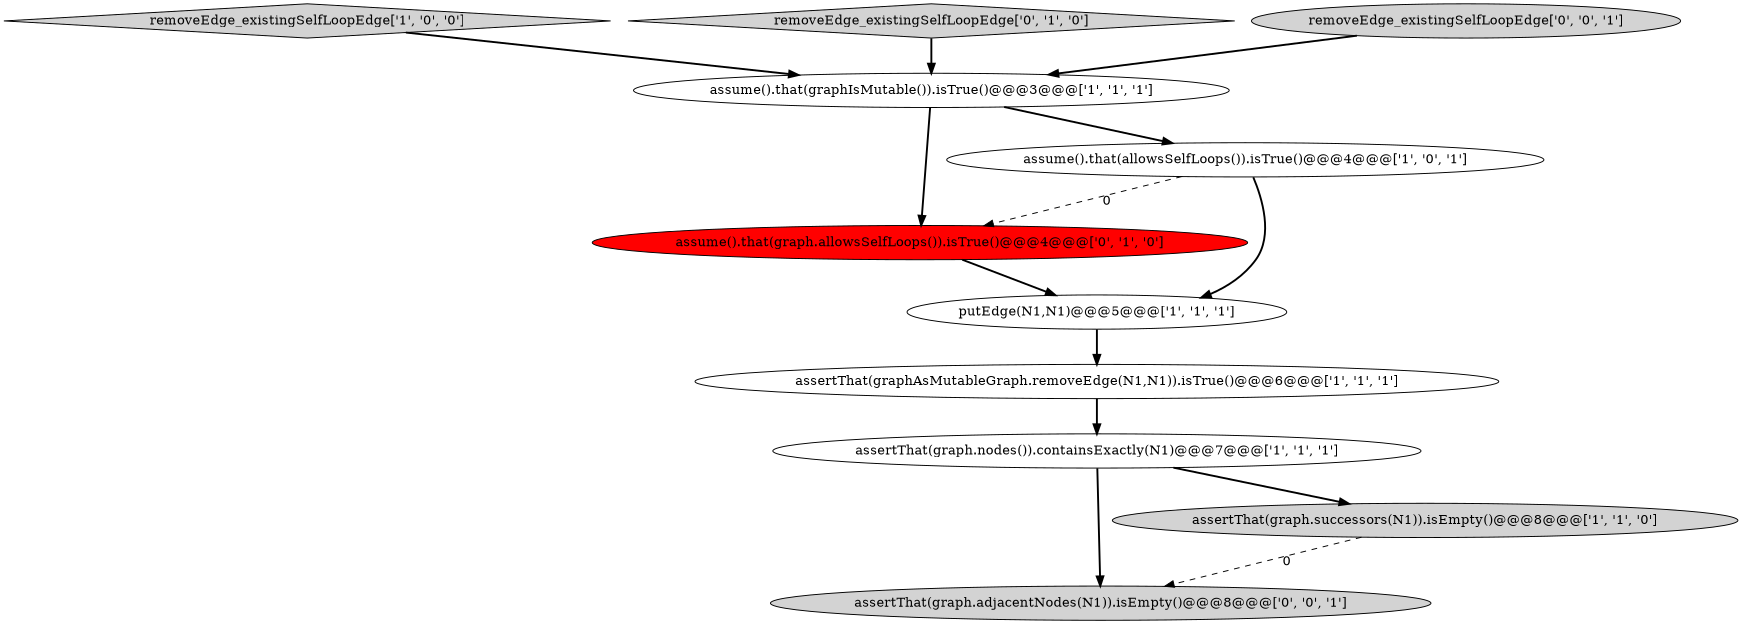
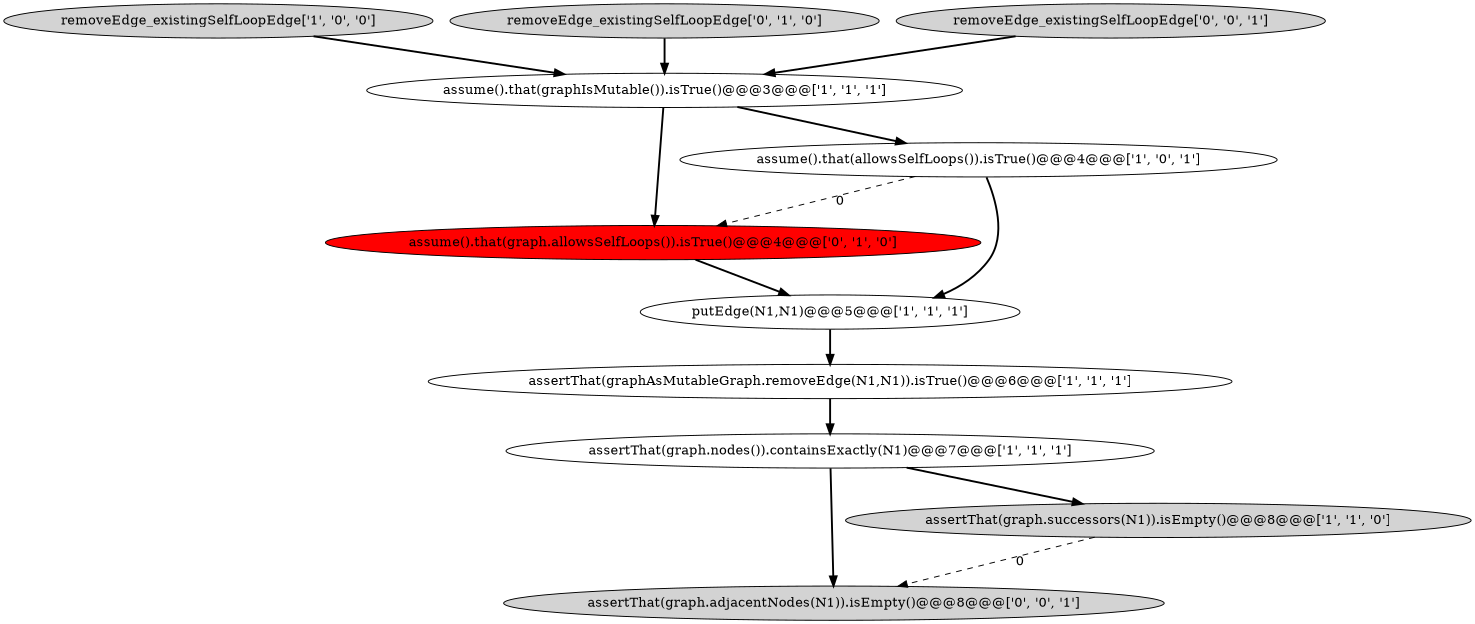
  digraph {
    node [fillcolor=lightgray shape=ellipse style=filled]
    edge [style=bold]
    n1 [label="assertThat(graph.adjacentNodes(N1)).isEmpty()@@@8@@@['0', '0', '1']"]
-   n2 [label="removeEdge_existingSelfLoopEdge['1', '0', '0']" shape=diamond]
+   n2 [label="removeEdge_existingSelfLoopEdge['1', '0', '0']"]
    n3 [fillcolor=white label="assume().that(graphIsMutable()).isTrue()@@@3@@@['1', '1', '1']"]
    n4 [fillcolor=red label="assume().that(graph.allowsSelfLoops()).isTrue()@@@4@@@['0', '1', '0']"]
    n5 [fillcolor=white label="assume().that(allowsSelfLoops()).isTrue()@@@4@@@['1', '0', '1']"]
    n6 [label="assertThat(graph.successors(N1)).isEmpty()@@@8@@@['1', '1', '0']"]
-   n7 [label="removeEdge_existingSelfLoopEdge['0', '1', '0']" shape=diamond]
+   n7 [label="removeEdge_existingSelfLoopEdge['0', '1', '0']"]
    n8 [fillcolor=white label="putEdge(N1,N1)@@@5@@@['1', '1', '1']"]
    n9 [fillcolor=white label="assertThat(graphAsMutableGraph.removeEdge(N1,N1)).isTrue()@@@6@@@['1', '1', '1']"]
    n10 [fillcolor=white label="assertThat(graph.nodes()).containsExactly(N1)@@@7@@@['1', '1', '1']"]
    n11 [label="removeEdge_existingSelfLoopEdge['0', '0', '1']"]
    n2 -> n3
    n3 -> n4
    n3 -> n5
    n4 -> n8
    n5 -> n4 [label=0 style=dashed]
    n5 -> n8
    n6 -> n1 [label=0 style=dashed]
    n7 -> n3
    n8 -> n9
    n9 -> n10
    n10 -> n1
    n10 -> n6
    n11 -> n3
  }
